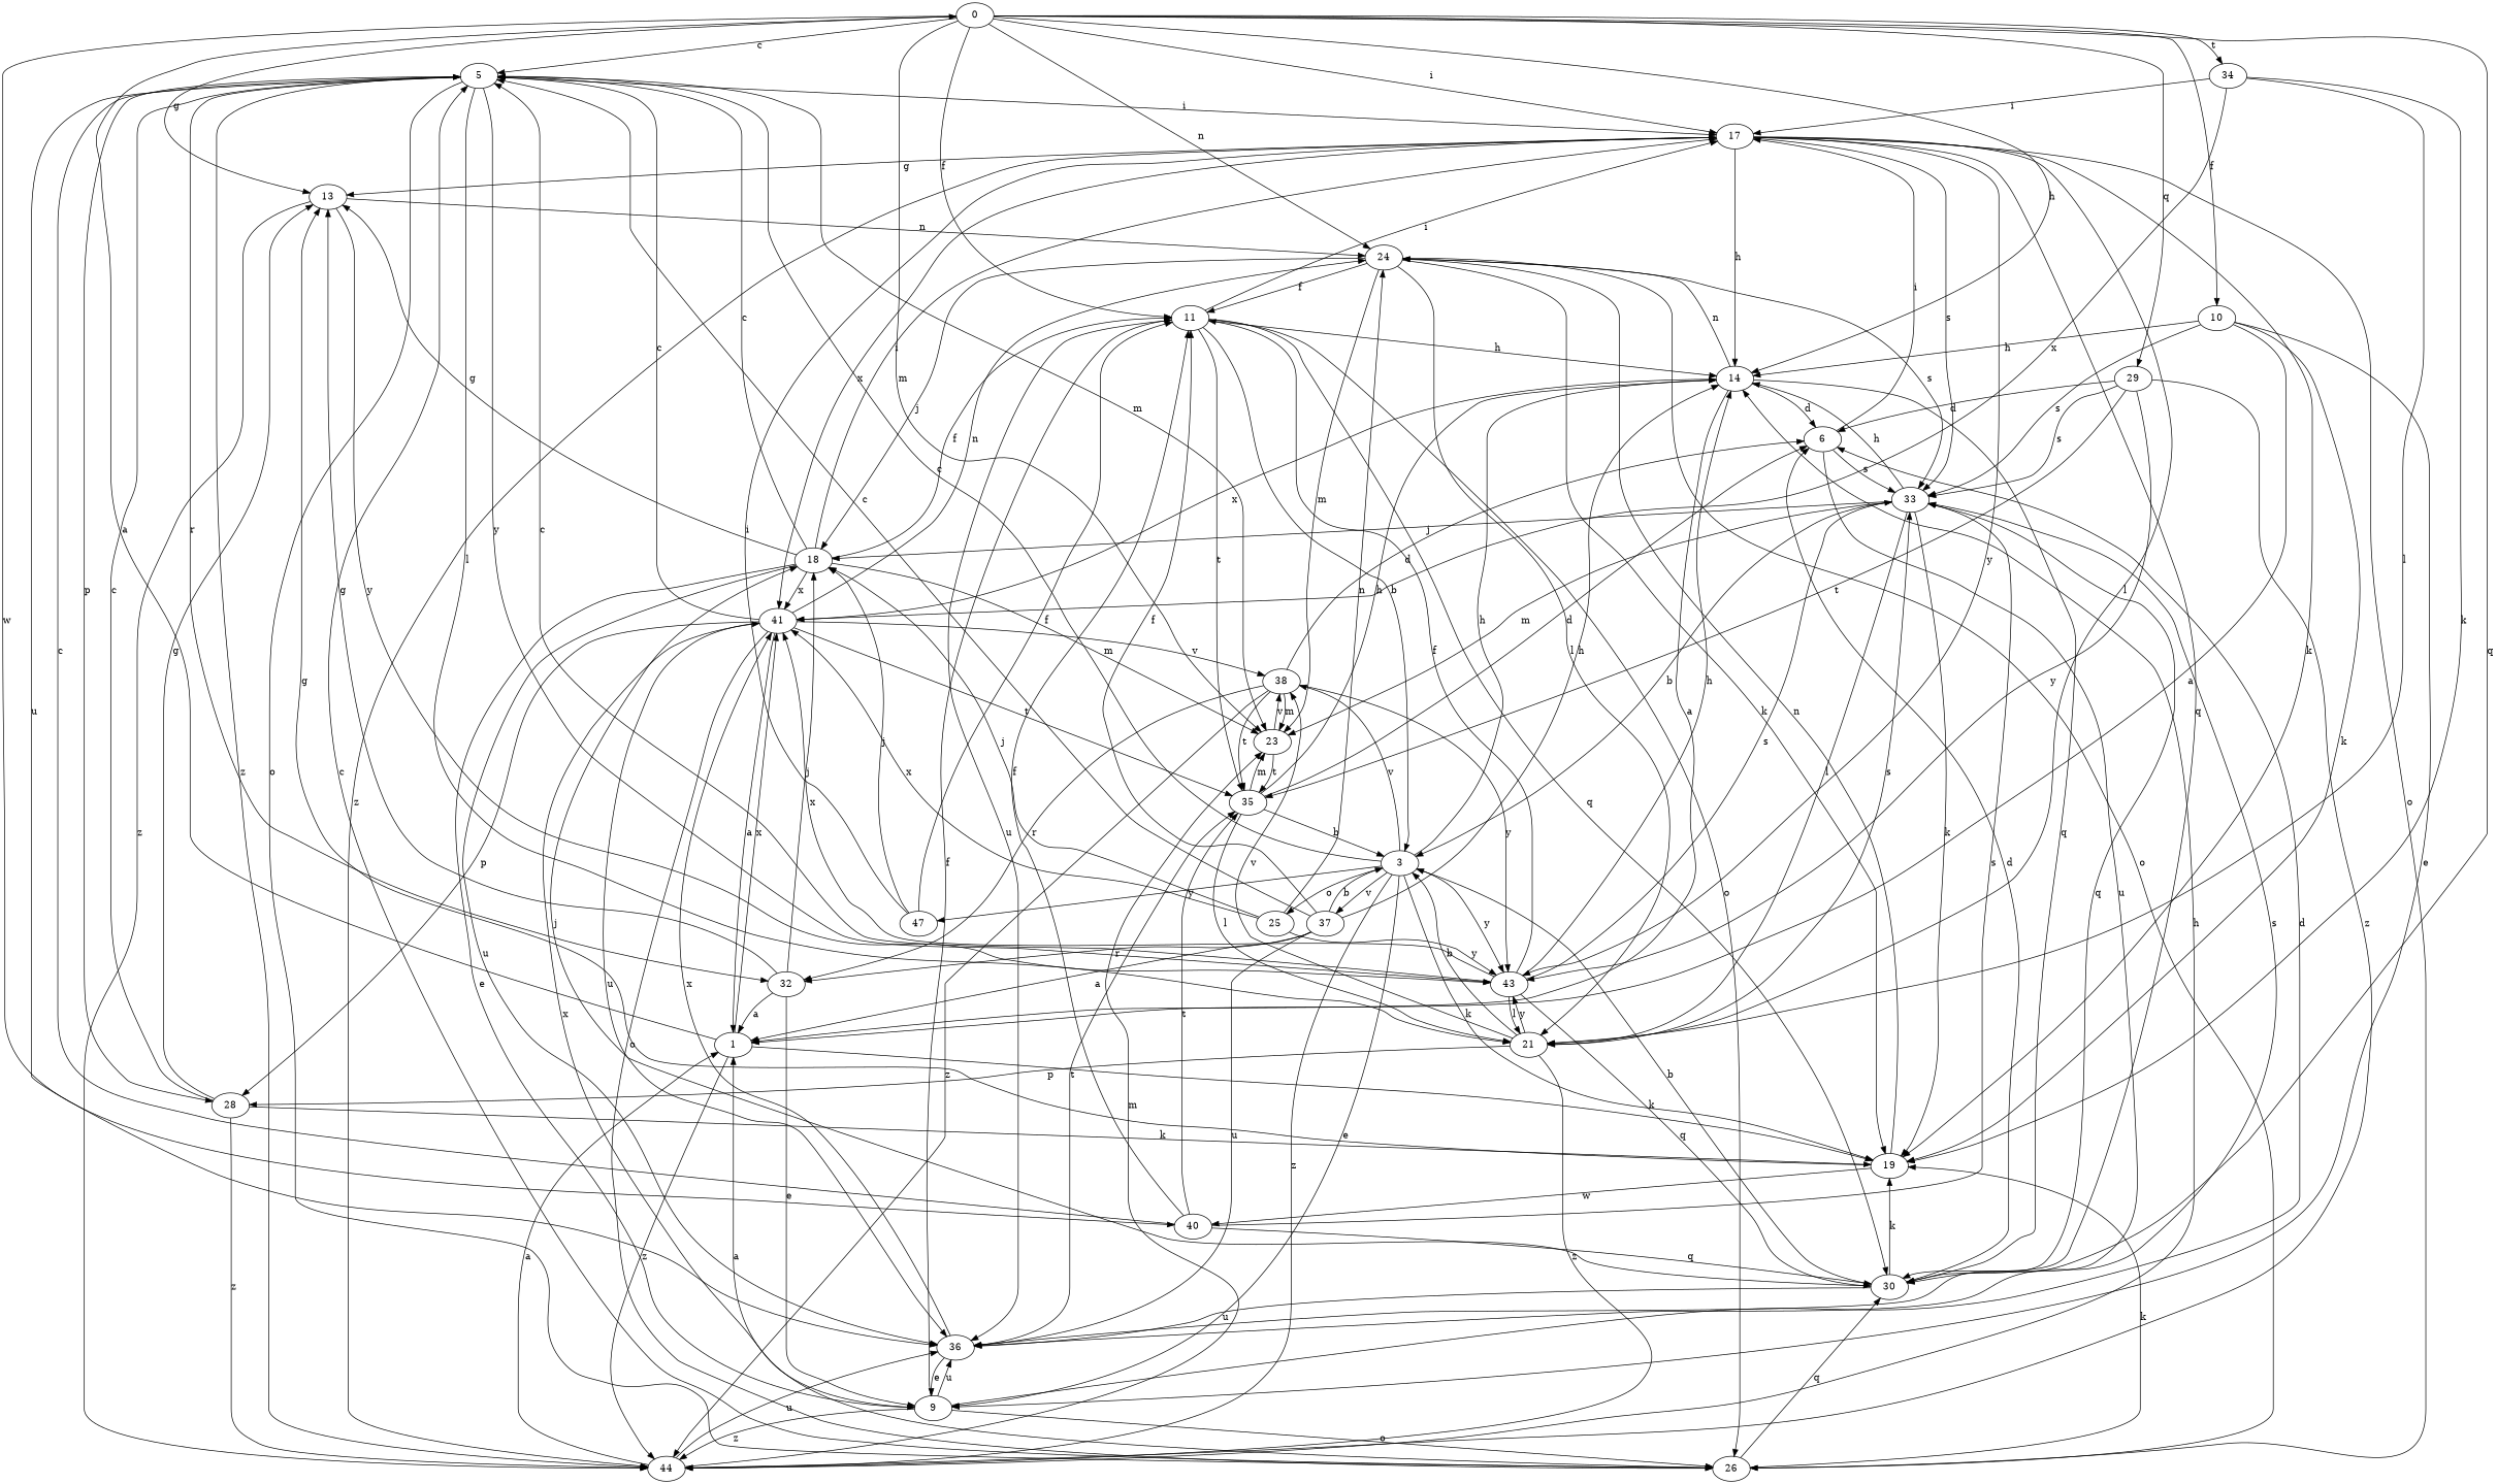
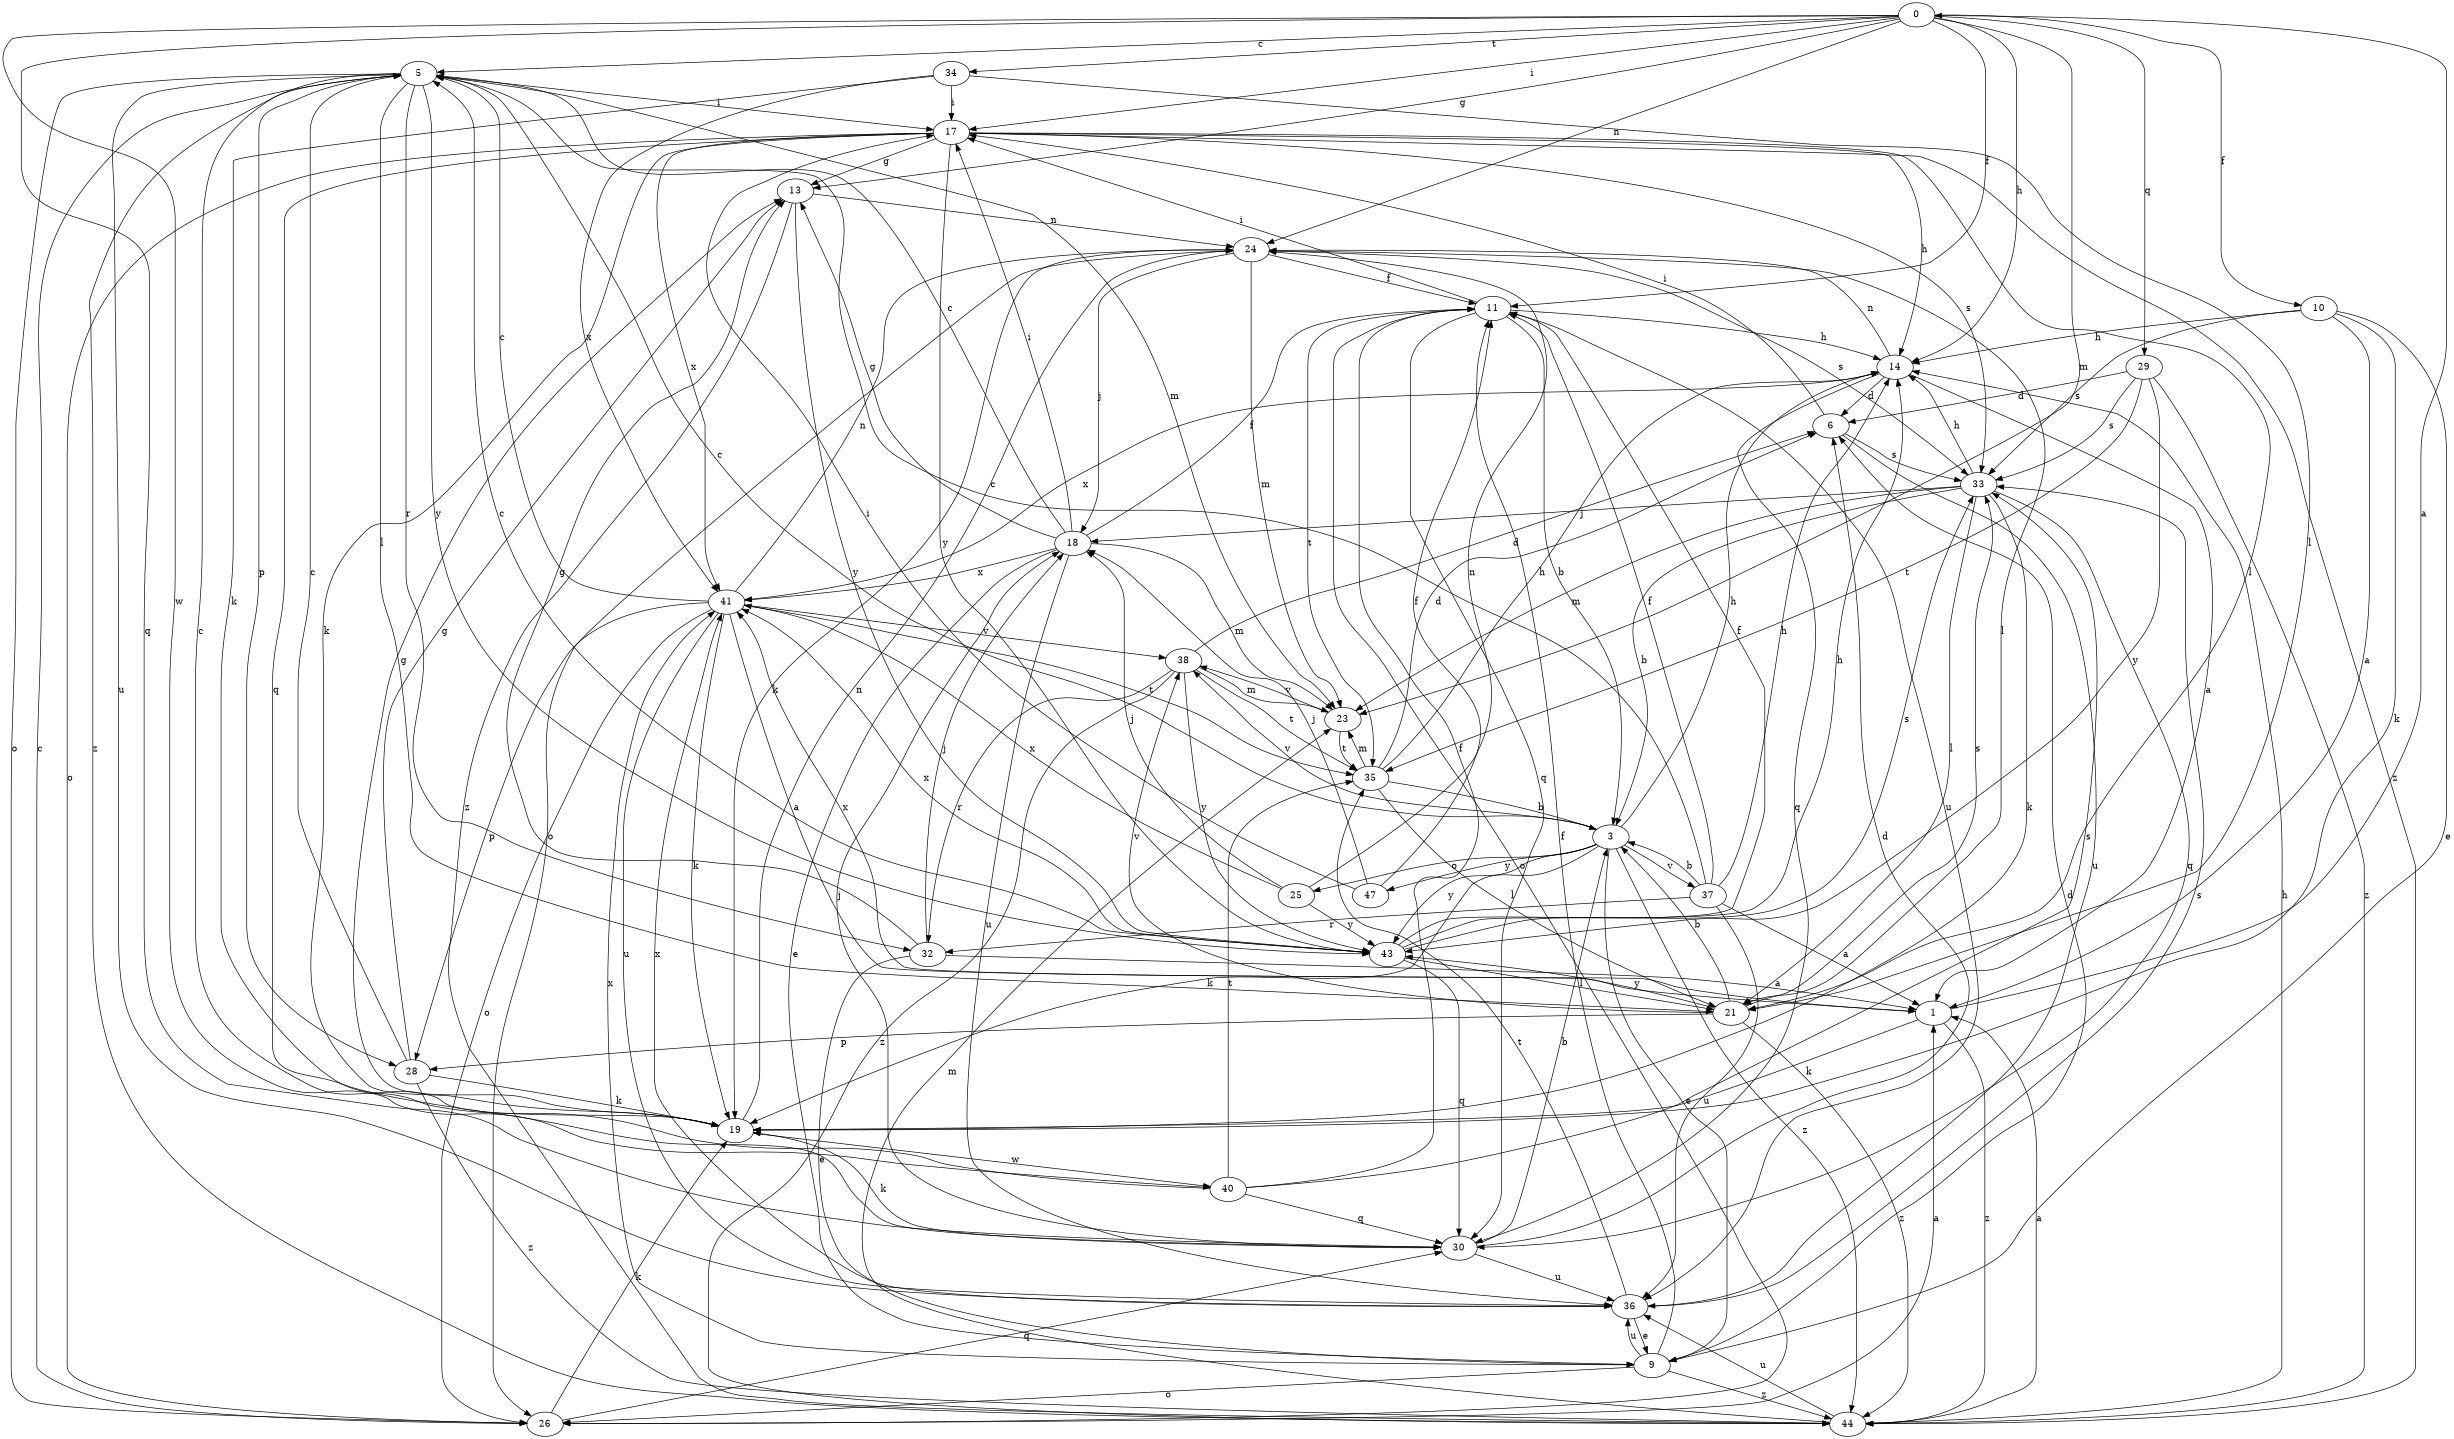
  strict digraph {
    0
    5
    10
    11
    13
    14
    17
    23
    24
    29
    30
    34
    40
    44
    43
    21
    26
    28
    32
    36
    1
    19
    9
    33
    3
    35
    41
    6
    38
    18
    25
    37
    n33 [label=47]
    0 -> 5 [label=c]
    0 -> 10 [label=f]
    0 -> 11 [label=f]
    0 -> 13 [label=g]
    0 -> 14 [label=h]
    0 -> 17 [label=i]
    0 -> 23 [label=m]
    0 -> 24 [label=n]
    0 -> 29 [label=q]
    0 -> 30 [label=q]
    0 -> 34 [label=t]
    0 -> 40 [label=w]
    5 -> 17 [label=i]
    5 -> 23 [label=m]
    5 -> 44 [label=z]
    5 -> 43 [label=y]
    5 -> 21 [label=l]
    5 -> 26 [label=o]
    5 -> 28 [label=p]
    5 -> 32 [label=r]
    5 -> 36 [label=u]
    10 -> 14 [label=h]
    10 -> 1 [label=a]
    10 -> 19 [label=k]
    10 -> 9 [label=e]
    10 -> 33 [label=s]
    11 -> 14 [label=h]
    11 -> 17 [label=i]
    11 -> 30 [label=q]
    11 -> 26 [label=o]
    11 -> 36 [label=u]
    11 -> 3 [label=b]
    11 -> 35 [label=t]
    13 -> 24 [label=n]
    13 -> 44 [label=z]
    13 -> 43 [label=y]
    14 -> 24 [label=n]
    14 -> 30 [label=q]
    14 -> 1 [label=a]
    14 -> 41 [label=x]
    14 -> 6 [label=d]
    17 -> 13 [label=g]
    17 -> 14 [label=h]
    17 -> 30 [label=q]
    17 -> 44 [label=z]
    17 -> 43 [label=y]
    17 -> 21 [label=l]
    17 -> 26 [label=o]
    17 -> 19 [label=k]
    17 -> 33 [label=s]
    17 -> 41 [label=x]
    23 -> 35 [label=t]
    23 -> 38 [label=v]
    24 -> 11 [label=f]
    24 -> 23 [label=m]
    24 -> 21 [label=l]
    24 -> 26 [label=o]
    24 -> 19 [label=k]
    24 -> 33 [label=s]
    24 -> 18 [label=j]
    29 -> 44 [label=z]
    29 -> 43 [label=y]
    29 -> 33 [label=s]
    29 -> 35 [label=t]
    29 -> 6 [label=d]
    30 -> 36 [label=u]
    30 -> 19 [label=k]
    30 -> 3 [label=b]
    30 -> 6 [label=d]
    30 -> 18 [label=j]
    34 -> 17 [label=i]
    34 -> 21 [label=l]
    34 -> 19 [label=k]
    34 -> 41 [label=x]
    40 -> 5 [label=c]
    40 -> 11 [label=f]
    40 -> 30 [label=q]
    40 -> 33 [label=s]
    40 -> 35 [label=t]
    44 -> 14 [label=h]
    44 -> 23 [label=m]
    44 -> 36 [label=u]
    44 -> 1 [label=a]
    43 -> 5 [label=c]
    43 -> 11 [label=f]
    43 -> 14 [label=h]
    43 -> 30 [label=q]
    43 -> 21 [label=l]
    43 -> 33 [label=s]
    43 -> 41 [label=x]
    21 -> 44 [label=z]
    21 -> 43 [label=y]
    21 -> 28 [label=p]
    21 -> 33 [label=s]
    21 -> 3 [label=b]
    21 -> 38 [label=v]
    26 -> 5 [label=c]
    26 -> 30 [label=q]
    26 -> 1 [label=a]
    26 -> 19 [label=k]
    28 -> 5 [label=c]
    28 -> 13 [label=g]
    28 -> 44 [label=z]
    28 -> 19 [label=k]
    32 -> 13 [label=g]
    32 -> 1 [label=a]
    32 -> 9 [label=e]
    32 -> 18 [label=j]
    36 -> 9 [label=e]
    36 -> 33 [label=s]
    36 -> 35 [label=t]
    36 -> 41 [label=x]
    1 -> 0 [label=a]
    1 -> 44 [label=z]
    1 -> 19 [label=k]
    1 -> 41 [label=x]
    19 -> 13 [label=g]
    19 -> 24 [label=n]
    19 -> 40 [label=w]
    9 -> 11 [label=f]
    9 -> 44 [label=z]
    9 -> 26 [label=o]
    9 -> 36 [label=u]
    9 -> 41 [label=x]
    9 -> 6 [label=d]
    33 -> 14 [label=h]
    33 -> 23 [label=m]
    33 -> 30 [label=q]
    33 -> 21 [label=l]
    33 -> 19 [label=k]
    33 -> 3 [label=b]
    33 -> 18 [label=j]
    3 -> 5 [label=c]
    3 -> 14 [label=h]
    3 -> 44 [label=z]
    3 -> 43 [label=y]
    3 -> 19 [label=k]
    3 -> 9 [label=e]
    3 -> 38 [label=v]
    3 -> 25 [label=o]
    3 -> 37 [label=v]
    3 -> n33 [label=y]
    35 -> 14 [label=h]
    35 -> 23 [label=m]
    35 -> 21 [label=l]
    35 -> 3 [label=b]
    35 -> 6 [label=d]
    41 -> 5 [label=c]
    41 -> 24 [label=n]
    41 -> 26 [label=o]
    41 -> 28 [label=p]
    41 -> 36 [label=u]
    41 -> 1 [label=a]
+   41 -> 19 [label=k]
    41 -> 35 [label=t]
    41 -> 38 [label=v]
    6 -> 17 [label=i]
    6 -> 36 [label=u]
    6 -> 33 [label=s]
    38 -> 23 [label=m]
    38 -> 44 [label=z]
    38 -> 43 [label=y]
    38 -> 32 [label=r]
    38 -> 35 [label=t]
    38 -> 6 [label=d]
    18 -> 5 [label=c]
    18 -> 11 [label=f]
    18 -> 13 [label=g]
    18 -> 17 [label=i]
    18 -> 23 [label=m]
    18 -> 36 [label=u]
    18 -> 9 [label=e]
    18 -> 41 [label=x]
    25 -> 24 [label=n]
    25 -> 43 [label=y]
    25 -> 41 [label=x]
    25 -> 18 [label=j]
    37 -> 5 [label=c]
    37 -> 11 [label=f]
    37 -> 14 [label=h]
    37 -> 32 [label=r]
    37 -> 36 [label=u]
    37 -> 1 [label=a]
    37 -> 3 [label=b]
    n33 -> 11 [label=f]
    n33 -> 17 [label=i]
    n33 -> 18 [label=j]
  }
